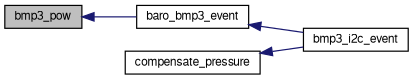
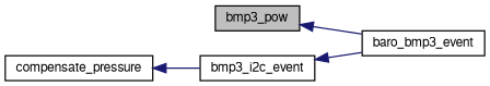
  digraph {
    rankdir=LR
    node [color=black fillcolor=white fontname=FreeSans fontsize=10 shape=record style=filled]
    edge [color=midnightblue dir=back fontname=FreeSans fontsize=10 labelfontname=FreeSans labelfontsize=10 style=solid]
    n1 [fillcolor=grey75 fontcolor=black height=0.2 label=bmp3_pow width=0.4]
    n2 [height=0.2 label=baro_bmp3_event width=0.4]
    n3 [height=0.2 label=compensate_pressure width=0.4]
    n4 [height=0.2 label=bmp3_i2c_event width=0.4]
    n1 -> n2
    n3 -> n4
-   n2 -> n4
+   n4 -> n2
  }
